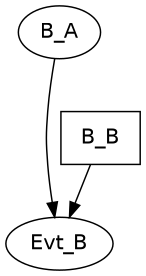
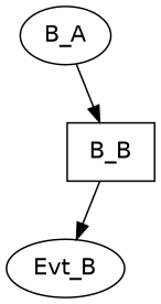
  digraph {
    fontname="DejaVu Sans"
    node [cpu=1 fontname="DejaVu Sans" pattern=B]
    edge [fontname="DejaVu Sans"]
    Evt_B [bpid=8 evtno=205 fid=1 gid=5 par="0x123" patentry=1 sid=2 toffs=0 type=tmsg]
    B_B [patexit=1 qlo=1 shape=rectangle tperiod=1000000000 type=block]
    B_A
    subgraph sub_1 {
      Evt_B
      B_B
      B_A
    }
    B_B -> Evt_B [type=defdst]
-   B_A -> Evt_B [type=altdst]
+   B_A -> B_B [type=altdst]
  }
